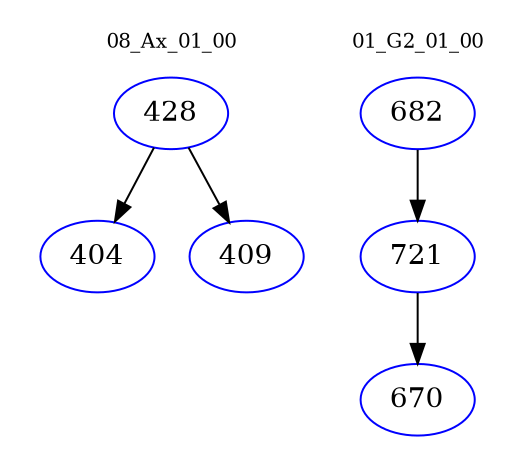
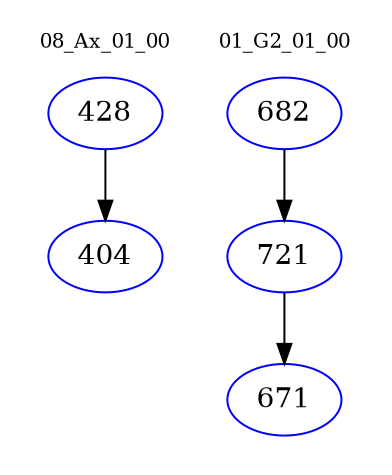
  digraph {
    node [color=blue]
    edge [color=black]
    n1 [label=428]
    n2 [label=404]
-   n3 [label=409]
    n4 [label=682]
-   n5 [label=670]
+   n5 [label=671]
    n6 [label=721]
    subgraph cluster_1 {
      color=white
      fontsize=10
      label="08_Ax_01_00"
      n1
      n2
-     n3
    }
    subgraph cluster_2 {
      color=white
      fontsize=10
      label="01_G2_01_00"
      n4
      n5
      n6
    }
    n1 -> n2
-   n1 -> n3
    n4 -> n6
    n6 -> n5
  }
